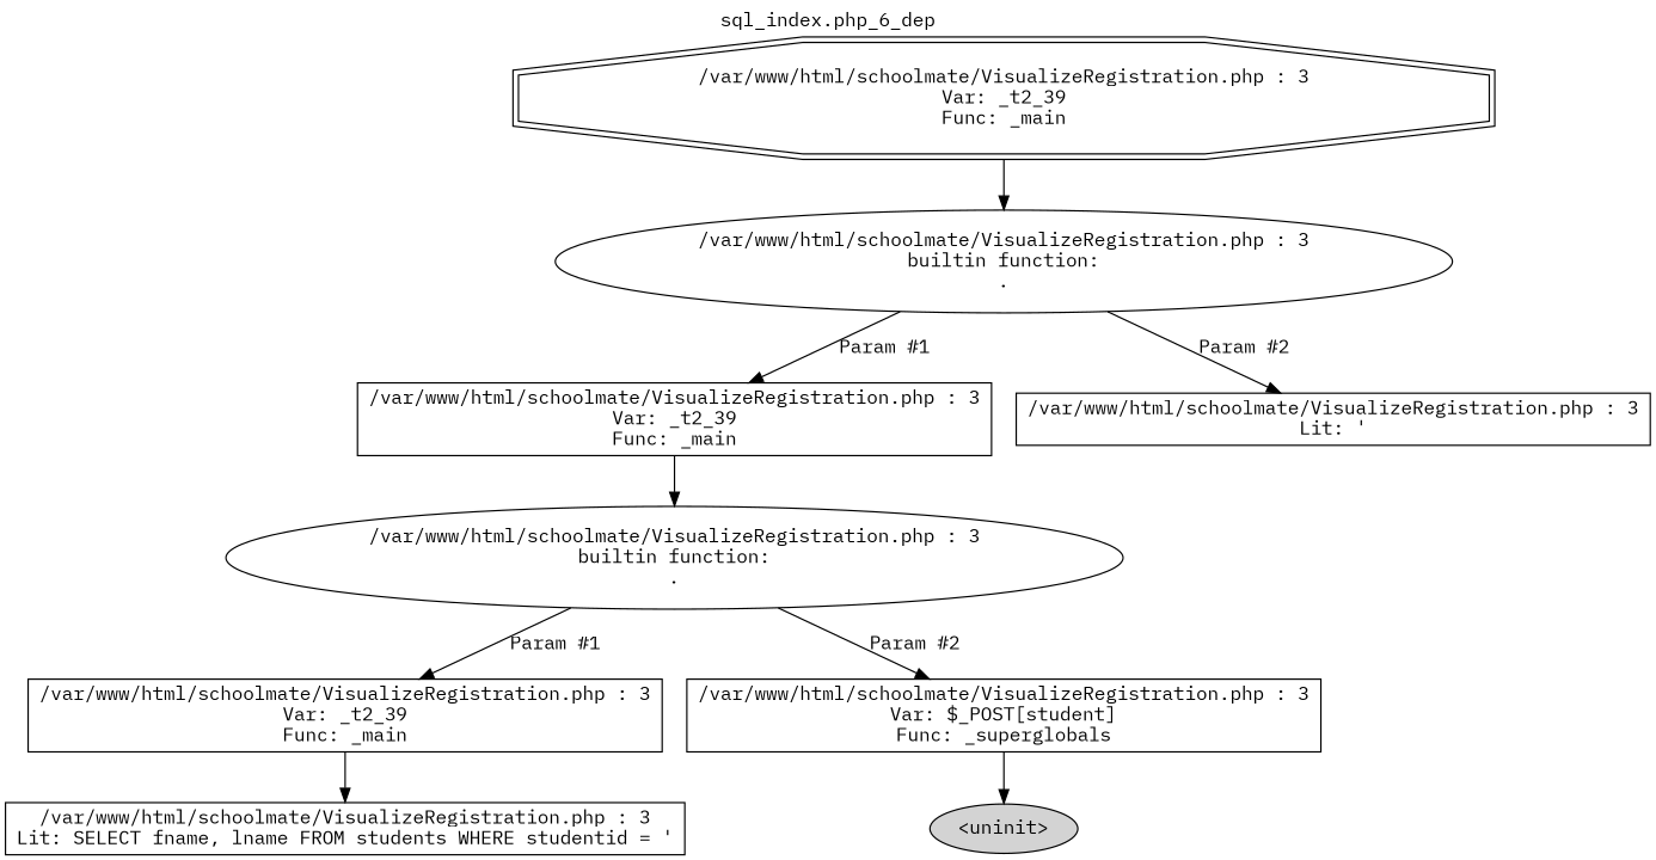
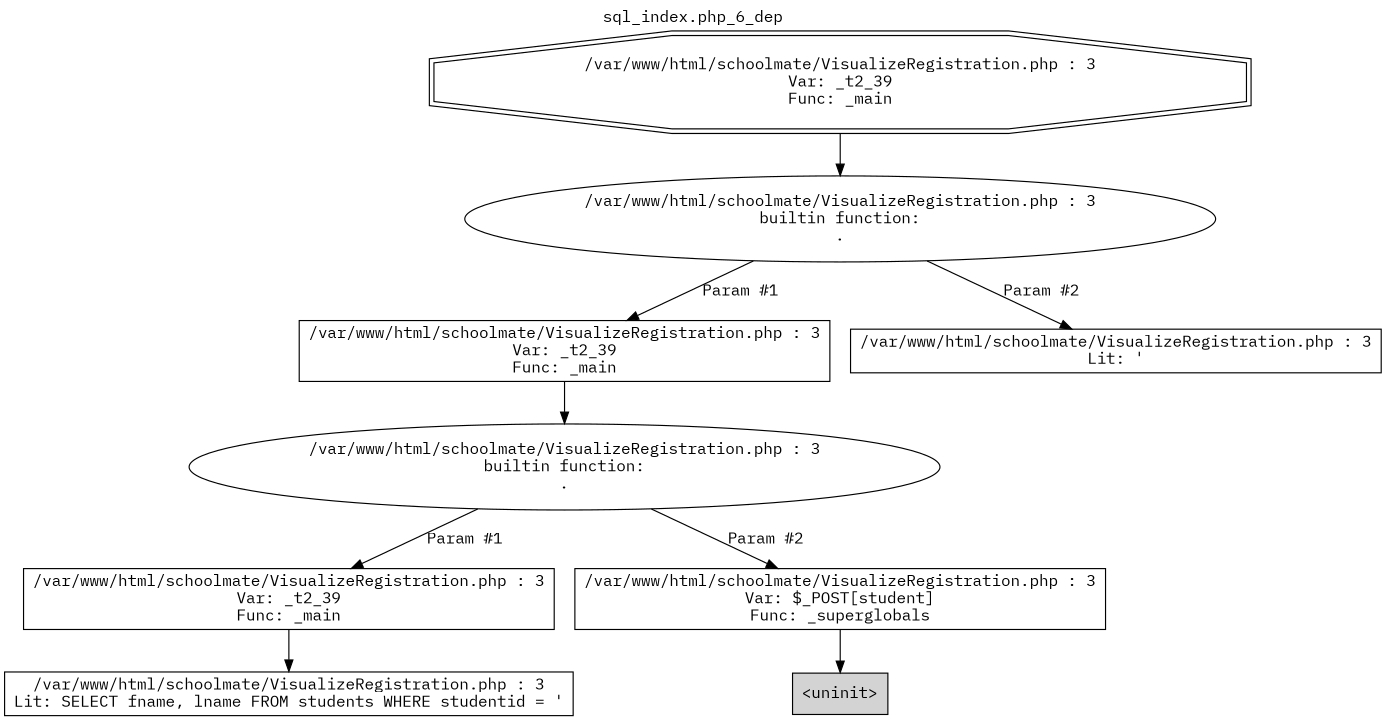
  digraph {
    label="sql_index.php_6_dep"
    labelloc=t
    fontname="IBM Plex Mono"
    node [shape=box fontname="IBM Plex Mono"]
    edge [fontname="IBM Plex Mono"]
    n1 [label="/var/www/html/schoolmate/VisualizeRegistration.php : 3\nVar: _t2_39\nFunc: _main\n" shape=doubleoctagon]
    n2 [label="/var/www/html/schoolmate/VisualizeRegistration.php : 3\nbuiltin function:\n.\n" shape=ellipse]
    n3 [label="/var/www/html/schoolmate/VisualizeRegistration.php : 3\nVar: _t2_39\nFunc: _main\n"]
    n4 [label="/var/www/html/schoolmate/VisualizeRegistration.php : 3\nLit: '\n"]
    n5 [label="/var/www/html/schoolmate/VisualizeRegistration.php : 3\nbuiltin function:\n.\n" shape=ellipse]
    n6 [label="/var/www/html/schoolmate/VisualizeRegistration.php : 3\nVar: _t2_39\nFunc: _main\n"]
    n7 [label="/var/www/html/schoolmate/VisualizeRegistration.php : 3\nVar: $_POST[student]\nFunc: _superglobals\n"]
    n8 [label="/var/www/html/schoolmate/VisualizeRegistration.php : 3\nLit: SELECT fname, lname FROM students WHERE studentid = '\n"]
-   n9 [label="<uninit>" shape=ellipse style=filled]
+   n9 [label="<uninit>" style=filled]
    n1 -> n2
    n2 -> n3 [label="Param #1"]
    n2 -> n4 [label="Param #2"]
    n3 -> n5
    n5 -> n6 [label="Param #1"]
    n5 -> n7 [label="Param #2"]
    n6 -> n8
    n7 -> n9
  }
